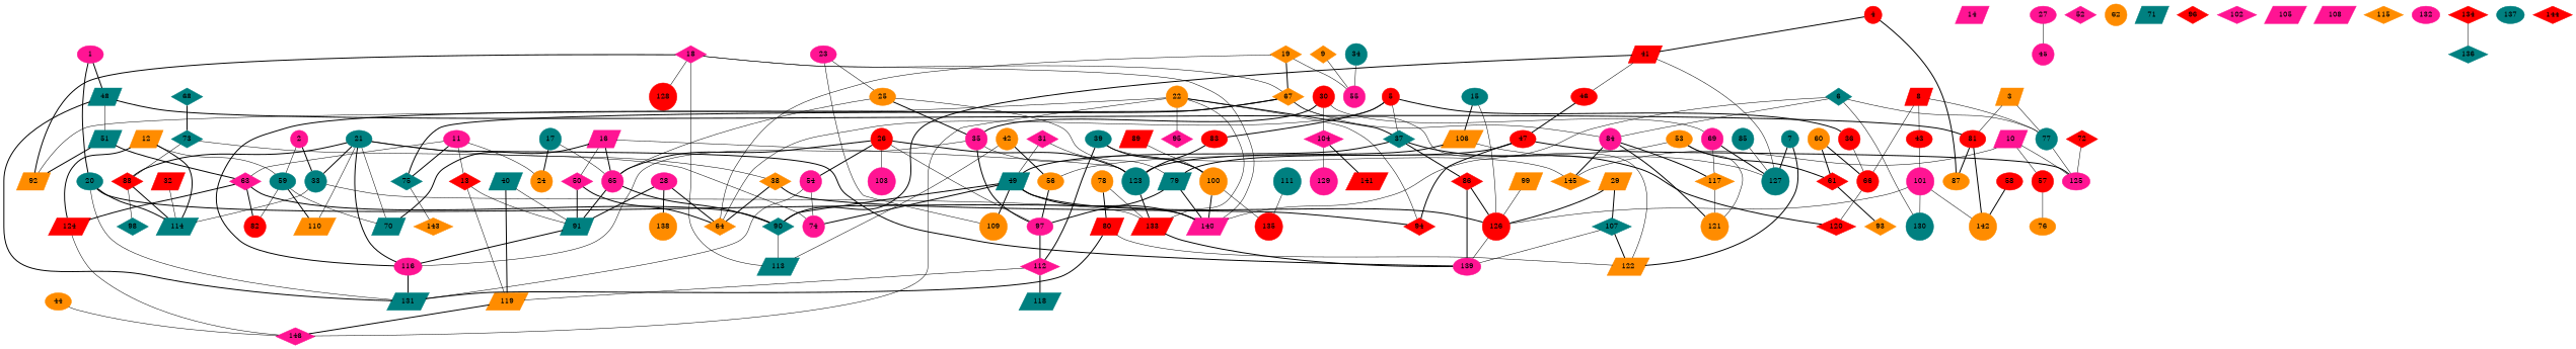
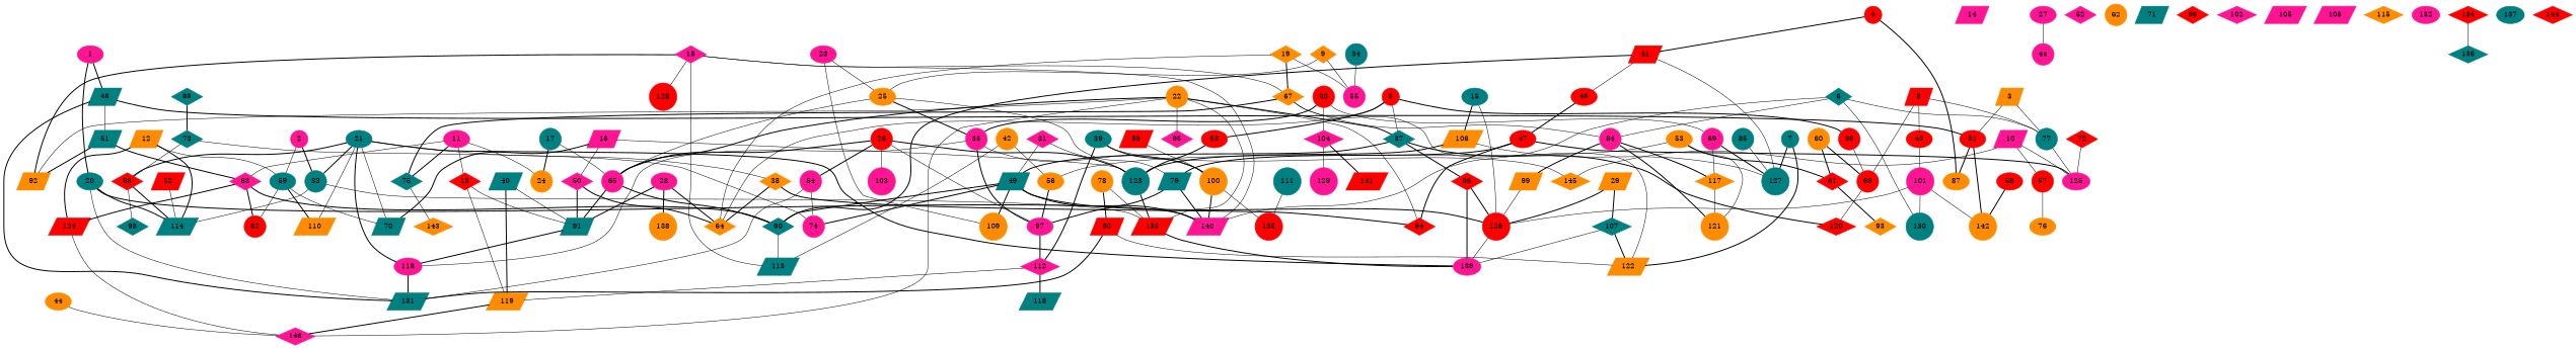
  graph {
    node [color=deeppink shape=circle style=filled]
    edge [style=solid]
    1 [shape=ellipse]
    20 [color=teal shape=ellipse]
    48 [color=teal shape=parallelogram]
    140 [shape=parallelogram]
    114 [color=teal shape=parallelogram]
    131 [color=teal shape=parallelogram]
    81 [color=red shape=ellipse]
    51 [color=teal shape=parallelogram]
    33 [color=teal]
    2
    59 [color=teal shape=ellipse]
    133 [color=red shape=parallelogram]
    70 [color=teal shape=parallelogram]
    110 [color=darkorange shape=parallelogram]
    82 [color=red]
    3 [color=darkorange shape=parallelogram]
    77 [color=teal]
    125 [shape=ellipse]
    87 [color=darkorange shape=ellipse]
    142 [color=darkorange]
    4 [color=red]
    41 [color=red shape=parallelogram]
    127 [color=teal]
    46 [color=red shape=ellipse]
    90 [color=teal shape=diamond]
    5 [color=red]
    36 [color=red]
    37 [color=teal shape=diamond]
    64 [color=darkorange shape=diamond]
    83 [color=red shape=ellipse]
    66 [color=red]
    49 [color=teal shape=parallelogram]
    86 [color=red shape=diamond]
    120 [color=red shape=diamond]
    123 [color=teal]
    6 [color=teal shape=diamond]
    84
    130 [color=teal]
    99 [color=darkorange shape=parallelogram]
    121 [color=darkorange]
    117 [color=darkorange shape=diamond]
    7 [color=teal]
    122 [color=darkorange shape=parallelogram]
    8 [color=red shape=parallelogram]
    43 [color=red shape=ellipse]
    101
    9 [color=darkorange shape=diamond]
    25 [color=darkorange shape=ellipse]
    55
    65
    35
    79 [color=teal shape=parallelogram]
    10 [shape=parallelogram]
    57 [color=red]
    145 [color=darkorange shape=diamond]
    76 [color=darkorange shape=ellipse]
    11 [shape=ellipse]
    13 [color=red shape=diamond]
    24 [color=darkorange]
    63 [shape=diamond]
    75 [color=teal shape=diamond]
    91 [color=teal shape=parallelogram]
    119 [color=darkorange shape=parallelogram]
    124 [color=red shape=parallelogram]
    143 [color=darkorange shape=diamond]
    12 [color=darkorange shape=parallelogram]
    146 [shape=diamond]
    116 [shape=ellipse]
    14 [shape=parallelogram]
    15 [color=teal shape=ellipse]
    106 [color=darkorange shape=parallelogram]
    126 [color=red]
    139 [shape=ellipse]
    16 [shape=parallelogram]
    50 [shape=diamond]
    17 [color=teal]
    18 [shape=diamond]
    67 [color=darkorange shape=diamond]
    92 [color=darkorange shape=parallelogram]
    113 [color=teal shape=parallelogram]
    128 [color=red]
    19 [color=darkorange shape=diamond]
    60 [color=darkorange]
    61 [color=red shape=diamond]
    21 [color=teal shape=ellipse]
    38 [color=darkorange shape=diamond]
    88 [color=red shape=diamond]
    94 [color=red shape=diamond]
    98 [color=teal shape=diamond]
    22 [color=darkorange]
    95 [shape=diamond]
    23 [shape=ellipse]
    109 [color=darkorange]
    97 [shape=ellipse]
    100 [color=darkorange]
    26 [color=red]
    54
    103
    74
    112 [shape=diamond]
    27 [shape=ellipse]
    45
    28 [shape=ellipse]
    138 [color=darkorange]
    29 [color=darkorange shape=parallelogram]
    107 [color=teal shape=diamond]
    30 [color=red]
    69
    104 [shape=diamond]
    129
    141 [color=red shape=parallelogram]
    31 [shape=diamond]
    32 [color=red shape=parallelogram]
    34 [color=teal]
    135 [color=red]
    39 [color=teal shape=ellipse]
    118 [color=teal shape=parallelogram]
    40 [color=teal shape=parallelogram]
    47 [color=red shape=ellipse]
    42 [color=darkorange]
    56 [color=darkorange shape=ellipse]
    44 [color=darkorange shape=ellipse]
    52 [shape=diamond]
    53 [color=darkorange shape=ellipse]
    93 [color=darkorange shape=diamond]
    58 [color=red shape=ellipse]
    62 [color=darkorange]
    68 [color=teal shape=diamond]
    73 [color=teal shape=diamond]
    71 [color=teal shape=parallelogram]
    72 [color=red shape=diamond]
    78 [color=darkorange]
    80 [color=red shape=parallelogram]
    85 [color=teal]
    89 [color=red shape=parallelogram]
    96 [color=red shape=diamond]
    102 [shape=diamond]
    105 [shape=parallelogram]
    108 [shape=parallelogram]
    111 [color=teal]
    115 [color=darkorange shape=diamond]
    132 [shape=ellipse]
    134 [color=red shape=diamond]
    136 [color=teal shape=diamond]
    137 [color=teal shape=ellipse]
    144 [color=red shape=diamond]
    1 -- 20 [style=bold]
    1 -- 48 [style=bold]
    20 -- 140 [style=bold]
    20 -- 114 [style=bold]
    20 -- 131
    48 -- 131 [style=bold]
    48 -- 81 [style=bold]
    48 -- 51
    81 -- 87 [style=bold]
    81 -- 142 [style=bold]
    51 -- 63 [style=bold]
    51 -- 92 [style=bold]
    33 -- 114
    33 -- 133
    2 -- 33 [style=bold]
    2 -- 59
    59 -- 70
    59 -- 110 [style=bold]
    59 -- 82
    133 -- 139 [style=bold]
    3 -- 81
    3 -- 77
    77 -- 125
    4 -- 87 [style=bold]
    4 -- 41 [style=bold]
    41 -- 127
    41 -- 46
    41 -- 90 [style=bold]
    46 -- 47 [style=bold]
    90 -- 113
    5 -- 36 [style=bold]
    5 -- 37
    5 -- 64
    5 -- 83 [style=bold]
    36 -- 66
    37 -- 49 [style=bold]
    37 -- 86 [style=bold]
    37 -- 120 [style=bold]
    83 -- 123 [style=bold]
    66 -- 120
    49 -- 140 [style=bold]
    49 -- 90 [style=bold]
    49 -- 126 [style=bold]
    49 -- 109 [style=bold]
    49 -- 74 [style=bold]
    86 -- 126 [style=bold]
    86 -- 139 [style=bold]
    123 -- 133 [style=bold]
    6 -- 140
    6 -- 77
    6 -- 84
    6 -- 130
-   84 -- 145 [style=bold]
+   84 -- 99 [style=bold]
    84 -- 121 [style=bold]
    84 -- 117 [style=bold]
    99 -- 126
    117 -- 121
    7 -- 127 [style=bold]
    7 -- 122 [style=bold]
    8 -- 77
    8 -- 66
    8 -- 43
    43 -- 101
    101 -- 142
    101 -- 130
    101 -- 126
+   9 -- 25
    9 -- 55
    25 -- 65
    25 -- 35 [style=bold]
    25 -- 79
    65 -- 90 [style=bold]
    65 -- 91 [style=bold]
    35 -- 116
    35 -- 97 [style=bold]
    35 -- 100
    79 -- 140 [style=bold]
    79 -- 97 [style=bold]
    10 -- 125
    10 -- 57
    10 -- 145
    57 -- 76
    11 -- 13
    11 -- 24
    11 -- 63
    11 -- 75 [style=bold]
    13 -- 91
    13 -- 119
    63 -- 82 [style=bold]
    63 -- 90 [style=bold]
    63 -- 124 [style=bold]
    75 -- 143
    91 -- 116 [style=bold]
    119 -- 146 [style=bold]
    124 -- 146
    12 -- 114 [style=bold]
    12 -- 59
    12 -- 124 [style=bold]
    116 -- 131 [style=bold]
    15 -- 106 [style=bold]
    15 -- 126
    106 -- 127
    106 -- 123 [style=bold]
    126 -- 139
    16 -- 70 [style=bold]
    16 -- 123
-   16 -- 65 [style=bold]
+   22 -- 65 [style=bold]
    16 -- 50
    50 -- 64 [style=bold]
    50 -- 91 [style=bold]
    17 -- 65
    17 -- 24 [style=bold]
    18 -- 140
    18 -- 67
    18 -- 92 [style=bold]
    18 -- 113
    18 -- 128
    67 -- 84
    67 -- 122
    67 -- 75 [style=bold]
-   67 -- 116 [style=bold]
    19 -- 64
    19 -- 55
    19 -- 67 [style=bold]
    60 -- 66 [style=bold]
    60 -- 61 [style=bold]
    61 -- 93 [style=bold]
    21 -- 33 [style=bold]
    21 -- 70
    21 -- 110
    21 -- 116 [style=bold]
    21 -- 139 [style=bold]
    21 -- 38
    21 -- 88 [style=bold]
    38 -- 64 [style=bold]
    38 -- 94 [style=bold]
    88 -- 114 [style=bold]
    88 -- 98
    22 -- 133
    22 -- 37 [style=bold]
    22 -- 146
    22 -- 92
    22 -- 94
    22 -- 95
    23 -- 25
    23 -- 109
    97 -- 112 [style=bold]
    100 -- 140 [style=bold]
    100 -- 135
    26 -- 123 [style=bold]
    26 -- 65 [style=bold]
    26 -- 97
    26 -- 54 [style=bold]
    26 -- 103
    54 -- 131
    54 -- 74
    112 -- 119
    112 -- 118 [style=bold]
    27 -- 45
    28 -- 64 [style=bold]
    28 -- 91 [style=bold]
    28 -- 138 [style=bold]
    29 -- 126 [style=bold]
    29 -- 107 [style=bold]
    107 -- 122 [style=bold]
    107 -- 139
    30 -- 35 [style=bold]
    30 -- 69
    30 -- 104
    69 -- 127 [style=bold]
    69 -- 117
    104 -- 129
    104 -- 141 [style=bold]
    31 -- 49
    31 -- 123
    32 -- 114
    34 -- 55
    39 -- 145
    39 -- 100 [style=bold]
    39 -- 112 [style=bold]
    40 -- 91
    40 -- 119 [style=bold]
    47 -- 125 [style=bold]
    47 -- 79 [style=bold]
    47 -- 94 [style=bold]
    42 -- 113
-   42 -- 56 [style=bold]
+   42 -- 56
    56 -- 97 [style=bold]
    44 -- 146
    53 -- 121
    53 -- 61 [style=bold]
    53 -- 56
    58 -- 142 [style=bold]
    68 -- 73 [style=bold]
    73 -- 88
    73 -- 74
    72 -- 125
    78 -- 133
    78 -- 80 [style=bold]
    80 -- 131 [style=bold]
    80 -- 122
    85 -- 127
    89 -- 100
    111 -- 135
    134 -- 136
  }
